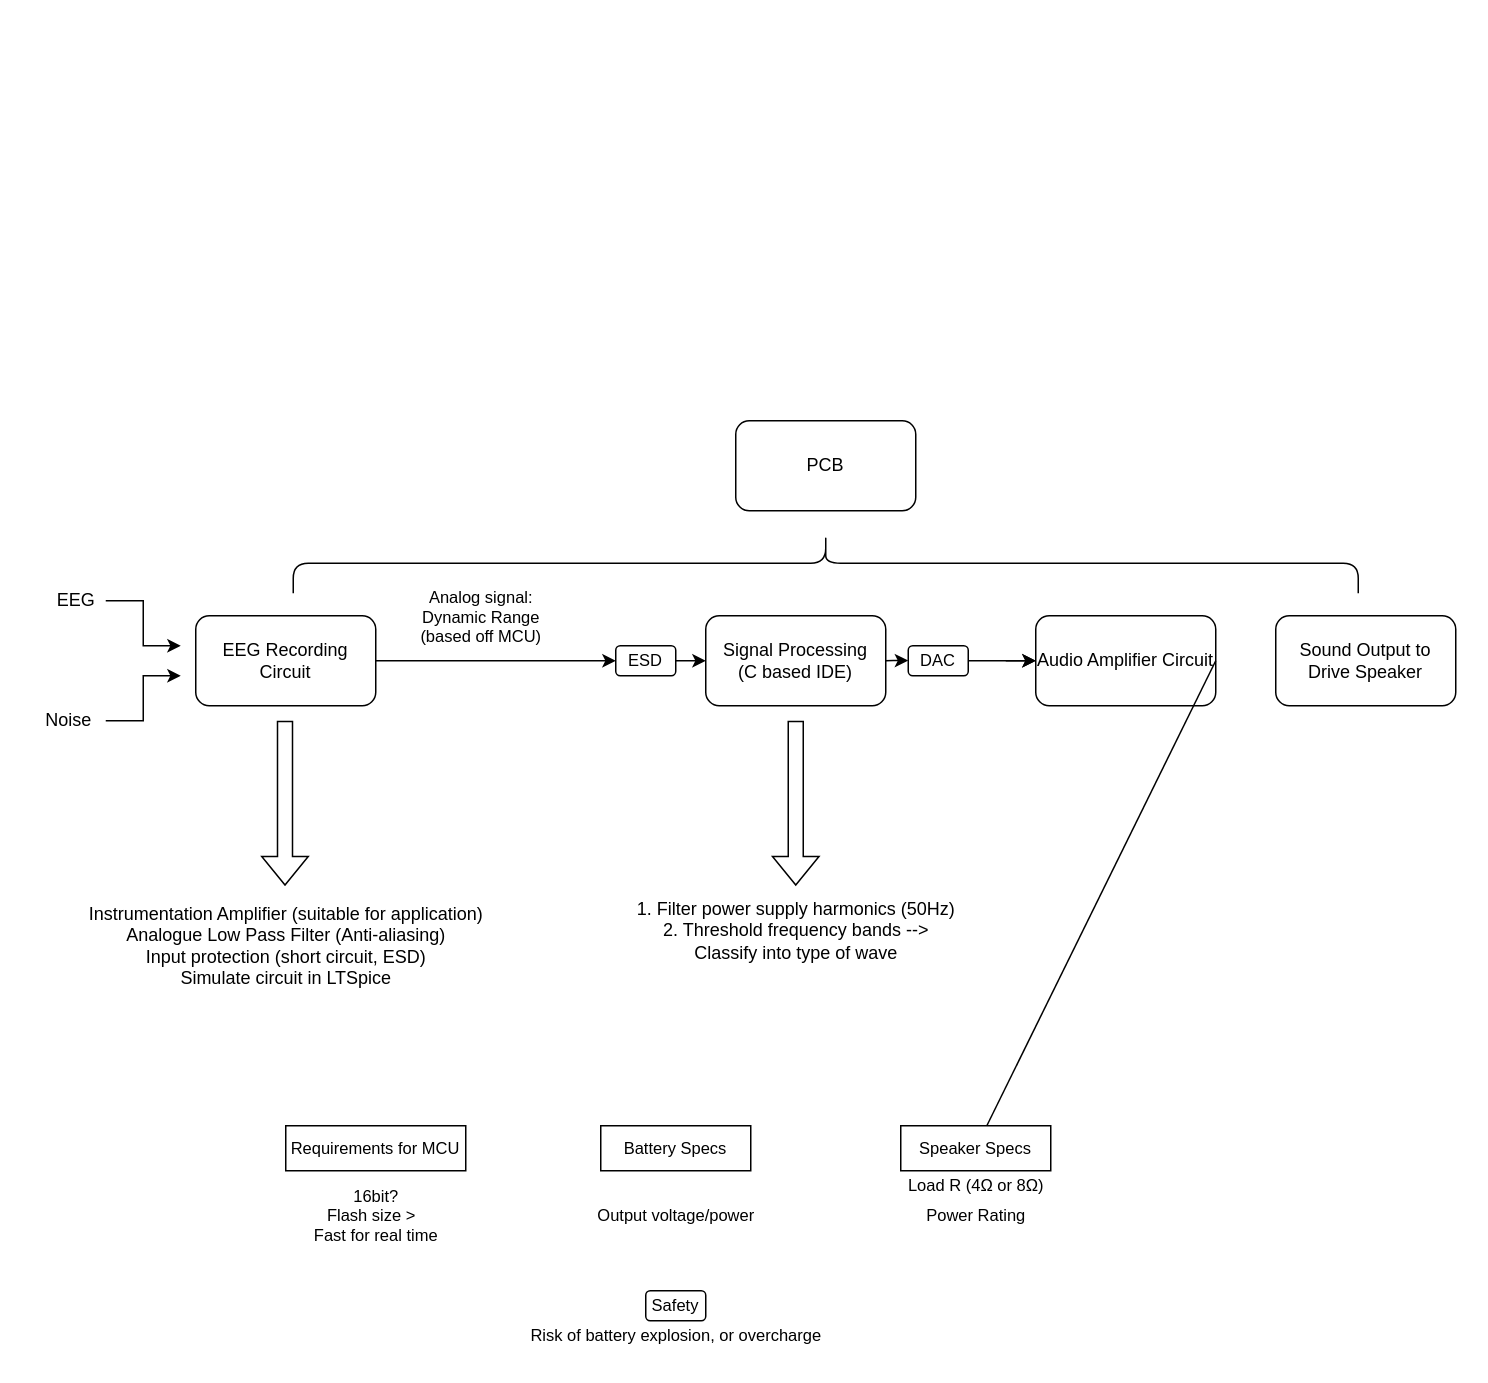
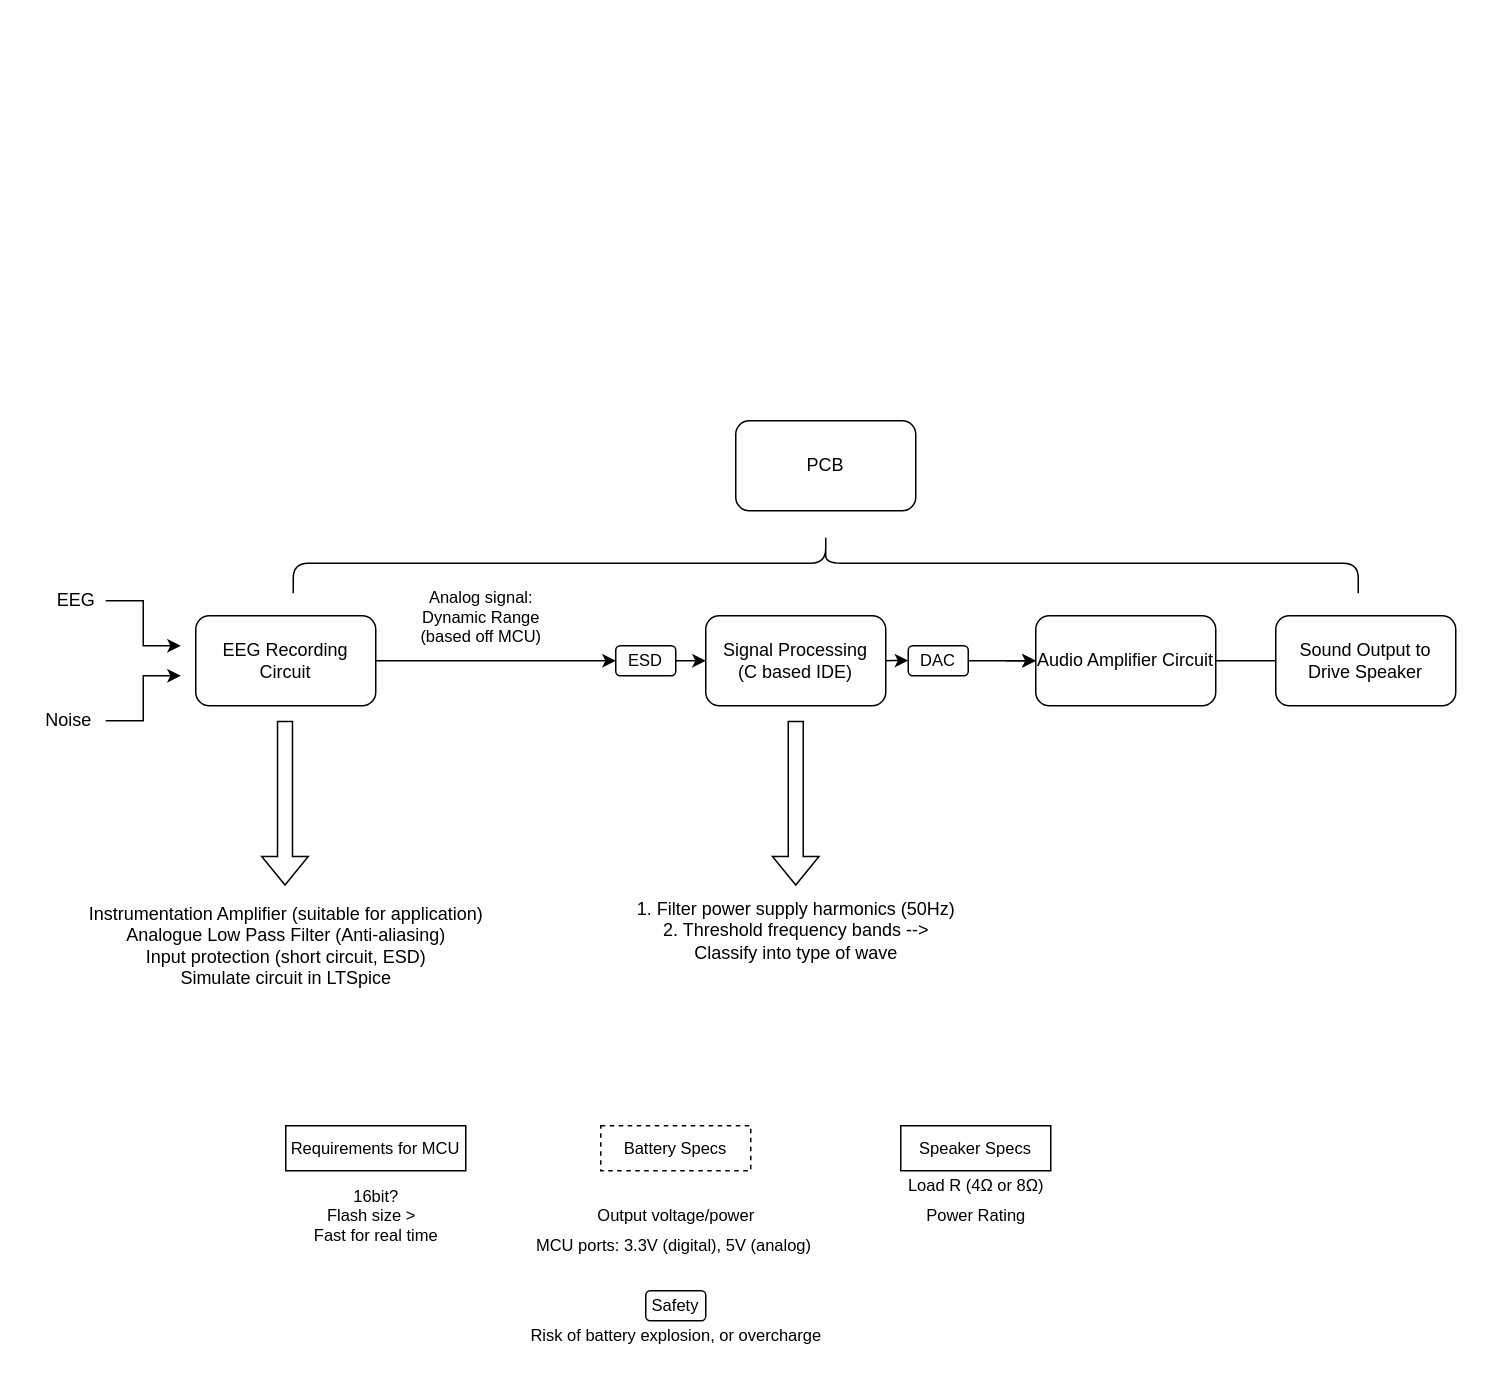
  <mxCell id="0" />
  <mxCell id="1" parent="0" />
  <mxCell id="2" value="EEG Recording Circuit" style="rounded=1;whiteSpace=wrap;html=1;" vertex="1" parent="1"><mxGeometry x="130" y="410" width="120" height="60" as="geometry" /></mxCell>
  <mxCell id="3" value="Signal Processing &lt;br&gt;(C based IDE)" style="rounded=1;whiteSpace=wrap;html=1;" vertex="1" parent="1"><mxGeometry x="470" y="410" width="120" height="60" as="geometry" /></mxCell>
  <mxCell id="4" value="" style="endArrow=classic;html=1;rounded=0;exitX=1;exitY=0.5;exitDx=0;exitDy=0;entryX=0;entryY=0.5;entryDx=0;entryDy=0;" edge="1" parent="1" source="2" target="21"><mxGeometry width="50" height="50" relative="1" as="geometry"><mxPoint x="280" y="480" as="sourcePoint" /><mxPoint x="410" y="440" as="targetPoint" /></mxGeometry></mxCell>
  <mxCell id="5" value="Analog signal: &lt;br&gt;Dynamic Range &lt;br&gt;(based off MCU)" style="edgeLabel;html=1;align=center;verticalAlign=middle;resizable=0;points=[];" vertex="1" connectable="0" parent="4"><mxGeometry x="-0.3" y="6" relative="1" as="geometry"><mxPoint x="13" y="-24" as="offset" /></mxGeometry></mxCell>
  <mxCell id="6" value="" style="edgeStyle=elbowEdgeStyle;elbow=horizontal;endArrow=classic;html=1;rounded=0;" edge="1" parent="1"><mxGeometry width="50" height="50" relative="1" as="geometry"><mxPoint x="70" y="480" as="sourcePoint" /><mxPoint x="120" y="450" as="targetPoint" /></mxGeometry></mxCell>
  <mxCell id="7" value="" style="edgeStyle=elbowEdgeStyle;elbow=horizontal;endArrow=classic;html=1;rounded=0;" edge="1" parent="1"><mxGeometry width="50" height="50" relative="1" as="geometry"><mxPoint x="70" y="400" as="sourcePoint" /><mxPoint x="120" y="430" as="targetPoint" /></mxGeometry></mxCell>
  <mxCell id="8" value="EEG" style="text;html=1;align=center;verticalAlign=middle;resizable=0;points=[];autosize=1;strokeColor=none;fillColor=none;" vertex="1" parent="1"><mxGeometry x="30" y="390" width="40" height="20" as="geometry" /></mxCell>
  <mxCell id="9" value="Noise" style="text;html=1;align=center;verticalAlign=middle;resizable=0;points=[];autosize=1;strokeColor=none;fillColor=none;" vertex="1" parent="1"><mxGeometry x="20" y="470" width="50" height="20" as="geometry" /></mxCell>
  <mxCell id="10" value="Audio Amplifier Circuit" style="rounded=1;whiteSpace=wrap;html=1;" vertex="1" parent="1"><mxGeometry x="690" y="410" width="120" height="60" as="geometry" /></mxCell>
  <mxCell id="11" value="" style="endArrow=classic;html=1;rounded=0;entryX=0;entryY=0.5;entryDx=0;entryDy=0;" edge="1" parent="1" target="10"><mxGeometry width="50" height="50" relative="1" as="geometry"><mxPoint x="670" y="440" as="sourcePoint" /><mxPoint x="670" y="390" as="targetPoint" /></mxGeometry></mxCell>
  <mxCell id="12" value="" style="endArrow=classic;html=1;rounded=0;exitX=1;exitY=0.5;exitDx=0;exitDy=0;entryX=0;entryY=0.5;entryDx=0;entryDy=0;startArrow=none;" edge="1" parent="1" source="13"><mxGeometry width="50" height="50" relative="1" as="geometry"><mxPoint x="800" y="439.41" as="sourcePoint" /><mxPoint x="930" y="439.41" as="targetPoint" /></mxGeometry></mxCell>
  <mxCell id="13" value="Sound Output to Drive Speaker" style="rounded=1;whiteSpace=wrap;html=1;" vertex="1" parent="1"><mxGeometry x="850" y="410" width="120" height="60" as="geometry" /></mxCell>
- <mxCell id="14" value="" style="endArrow=none;html=1;rounded=0;exitX=1;exitY=0.5;exitDx=0;exitDy=0;" edge="1" parent="1" source="10" target="31"><mxGeometry width="50" height="50" relative="1" as="geometry"><mxPoint x="760" y="440" as="sourcePoint" /><mxPoint x="930" y="439.41" as="targetPoint" /></mxGeometry></mxCell>
+ <mxCell id="14" value="" style="endArrow=none;html=1;rounded=0;exitX=1;exitY=0.5;exitDx=0;exitDy=0;entryX=0;entryY=0.5;entryDx=0;entryDy=0;" edge="1" parent="1" source="10" target="13"><mxGeometry width="50" height="50" relative="1" as="geometry"><mxPoint x="760" y="440" as="sourcePoint" /><mxPoint x="930" y="439.41" as="targetPoint" /></mxGeometry></mxCell>
  <mxCell id="15" value="" style="shape=flexArrow;endArrow=classic;html=1;rounded=0;" edge="1" parent="1"><mxGeometry width="50" height="50" relative="1" as="geometry"><mxPoint x="189.5" y="480" as="sourcePoint" /><mxPoint x="189.5" y="590" as="targetPoint" /></mxGeometry></mxCell>
  <mxCell id="16" value="Instrumentation Amplifier (suitable for application)&lt;br&gt;Analogue Low Pass Filter (Anti-aliasing)&lt;br&gt;Input protection (short circuit, ESD)&lt;br&gt;Simulate circuit in LTSpice" style="text;html=1;align=center;verticalAlign=middle;resizable=0;points=[];autosize=1;strokeColor=none;fillColor=none;" vertex="1" parent="1"><mxGeometry x="50" y="600" width="280" height="60" as="geometry" /></mxCell>
  <mxCell id="17" value="" style="shape=curlyBracket;whiteSpace=wrap;html=1;rounded=1;flipH=1;rotation=-90;size=0.5;" vertex="1" parent="1"><mxGeometry x="530" y="20" width="40" height="710" as="geometry" /></mxCell>
  <mxCell id="18" value="PCB" style="rounded=1;whiteSpace=wrap;html=1;" vertex="1" parent="1"><mxGeometry x="490" y="280" width="120" height="60" as="geometry" /></mxCell>
  <mxCell id="19" value="" style="shape=flexArrow;endArrow=classic;html=1;rounded=0;" edge="1" parent="1"><mxGeometry width="50" height="50" relative="1" as="geometry"><mxPoint x="530" y="480" as="sourcePoint" /><mxPoint x="530" y="590" as="targetPoint" /></mxGeometry></mxCell>
  <mxCell id="20" value="1. Filter power supply harmonics (50Hz)&lt;br&gt;2. Threshold frequency bands --&amp;gt; &lt;br&gt;Classify into type of wave" style="text;html=1;align=center;verticalAlign=middle;resizable=0;points=[];autosize=1;strokeColor=none;fillColor=none;" vertex="1" parent="1"><mxGeometry x="415" y="595" width="230" height="50" as="geometry" /></mxCell>
  <mxCell id="21" value="&lt;span style=&quot;font-size: 11px&quot;&gt;ESD&lt;br&gt;&lt;/span&gt;" style="rounded=1;whiteSpace=wrap;html=1;fontSize=1;" vertex="1" parent="1"><mxGeometry x="410" y="430" width="40" height="20" as="geometry" /></mxCell>
  <mxCell id="22" value="" style="endArrow=classic;html=1;rounded=0;fontSize=11;entryX=0;entryY=0.5;entryDx=0;entryDy=0;exitX=1;exitY=0.5;exitDx=0;exitDy=0;" edge="1" parent="1" source="21" target="3"><mxGeometry width="50" height="50" relative="1" as="geometry"><mxPoint x="390" y="500" as="sourcePoint" /><mxPoint x="440" y="450" as="targetPoint" /></mxGeometry></mxCell>
  <mxCell id="23" value="" style="edgeStyle=orthogonalEdgeStyle;rounded=0;orthogonalLoop=1;jettySize=auto;html=1;fontSize=11;" edge="1" parent="1" source="24" target="10"><mxGeometry relative="1" as="geometry" /></mxCell>
  <mxCell id="24" value="&lt;span style=&quot;font-size: 11px&quot;&gt;DAC&lt;br&gt;&lt;/span&gt;" style="rounded=1;whiteSpace=wrap;html=1;fontSize=1;" vertex="1" parent="1"><mxGeometry x="605" y="430" width="40" height="20" as="geometry" /></mxCell>
  <mxCell id="25" value="" style="endArrow=classic;html=1;rounded=0;fontSize=11;entryX=0;entryY=0.5;entryDx=0;entryDy=0;exitX=1;exitY=0.5;exitDx=0;exitDy=0;" edge="1" parent="1" source="3"><mxGeometry width="50" height="50" relative="1" as="geometry"><mxPoint x="585" y="439.88" as="sourcePoint" /><mxPoint x="605" y="439.88" as="targetPoint" /><Array as="points"><mxPoint x="595" y="439.88" /></Array></mxGeometry></mxCell>
  <mxCell id="26" value="Requirements for MCU" style="rounded=0;whiteSpace=wrap;html=1;fontSize=11;" vertex="1" parent="1"><mxGeometry x="190" y="750" width="120" height="30" as="geometry" /></mxCell>
  <mxCell id="27" value="16bit?&lt;br&gt;Flash size &amp;gt;&amp;nbsp;&amp;nbsp;&lt;br&gt;Fast for real time" style="text;html=1;align=center;verticalAlign=middle;resizable=0;points=[];autosize=1;strokeColor=none;fillColor=none;fontSize=11;" vertex="1" parent="1"><mxGeometry x="200" y="790" width="100" height="40" as="geometry" /></mxCell>
- <mxCell id="28" value="Battery Specs" style="whiteSpace=wrap;html=1;fontSize=11;" vertex="1" parent="1"><mxGeometry x="400" y="750" width="100" height="30" as="geometry" /></mxCell>
+ <mxCell id="28" value="Battery Specs" style="whiteSpace=wrap;html=1;fontSize=11;dashed=1;" vertex="1" parent="1"><mxGeometry x="400" y="750" width="100" height="30" as="geometry" /></mxCell>
  <mxCell id="29" value="Output voltage/power" style="text;html=1;align=center;verticalAlign=middle;resizable=0;points=[];autosize=1;strokeColor=none;fillColor=none;fontSize=11;" vertex="1" parent="1"><mxGeometry x="390" y="800" width="120" height="20" as="geometry" /></mxCell>
+ <mxCell id="30" value="MCU ports: 3.3V (digital), 5V (analog)&amp;nbsp;" style="text;html=1;align=center;verticalAlign=middle;resizable=0;points=[];autosize=1;strokeColor=none;fillColor=none;fontSize=11;" vertex="1" parent="1"><mxGeometry x="350" y="820" width="200" height="20" as="geometry" /></mxCell>
  <mxCell id="31" value="Speaker Specs" style="whiteSpace=wrap;html=1;fontSize=11;" vertex="1" parent="1"><mxGeometry x="600" y="750" width="100" height="30" as="geometry" /></mxCell>
  <mxCell id="32" value="Load R (4Ω or 8Ω)" style="text;html=1;align=center;verticalAlign=middle;resizable=0;points=[];autosize=1;strokeColor=none;fillColor=none;fontSize=11;" vertex="1" parent="1"><mxGeometry x="595" y="780" width="110" height="20" as="geometry" /></mxCell>
  <mxCell id="33" value="Power Rating" style="text;html=1;align=center;verticalAlign=middle;resizable=0;points=[];autosize=1;strokeColor=none;fillColor=none;fontSize=11;" vertex="1" parent="1"><mxGeometry x="610" y="800" width="80" height="20" as="geometry" /></mxCell>
  <mxCell id="34" value="Risk of battery explosion, or overcharge" style="text;html=1;align=center;verticalAlign=middle;resizable=0;points=[];autosize=1;strokeColor=none;fillColor=none;fontSize=11;" vertex="1" parent="1"><mxGeometry x="345" y="880" width="210" height="20" as="geometry" /></mxCell>
  <mxCell id="35" value="Safety" style="rounded=1;whiteSpace=wrap;html=1;fontSize=11;" vertex="1" parent="1"><mxGeometry x="430" y="860" width="40" height="20" as="geometry" /></mxCell>
